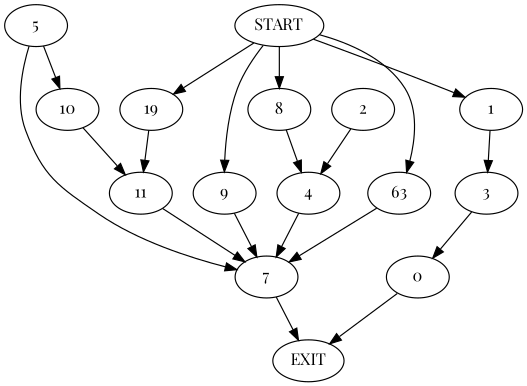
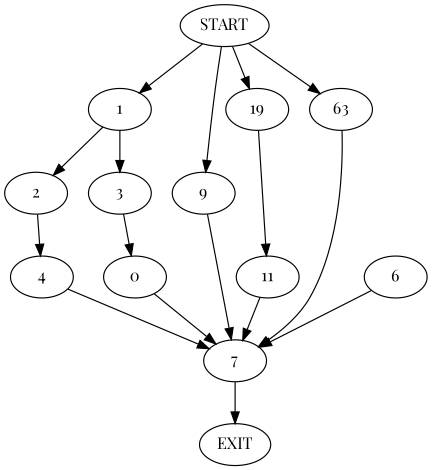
  digraph {
    fontname="Playfair Display"
    node [fontname="Playfair Display"]
    edge [fontname="Playfair Display"]
    n1 [label=START]
    1
-   8
    9
    n5 [label=19]
    n6 [label=63]
    2
    3
    4
    7
    11
    n12 [label=EXIT]
    n13 [label=0]
-   5
-   10
+   5 [label=6]
    n1 -> 1
-   n1 -> 8
    n1 -> 9
    n1 -> n5
    n1 -> n6
+   1 -> 2
    1 -> 3
-   8 -> 4
    9 -> 7
    n5 -> 11
    n6 -> 7
    2 -> 4
    3 -> n13
    4 -> 7
    7 -> n12
    11 -> 7
-   n13 -> n12
+   n13 -> 7
    5 -> 7
-   5 -> 10
-   10 -> 11
  }
